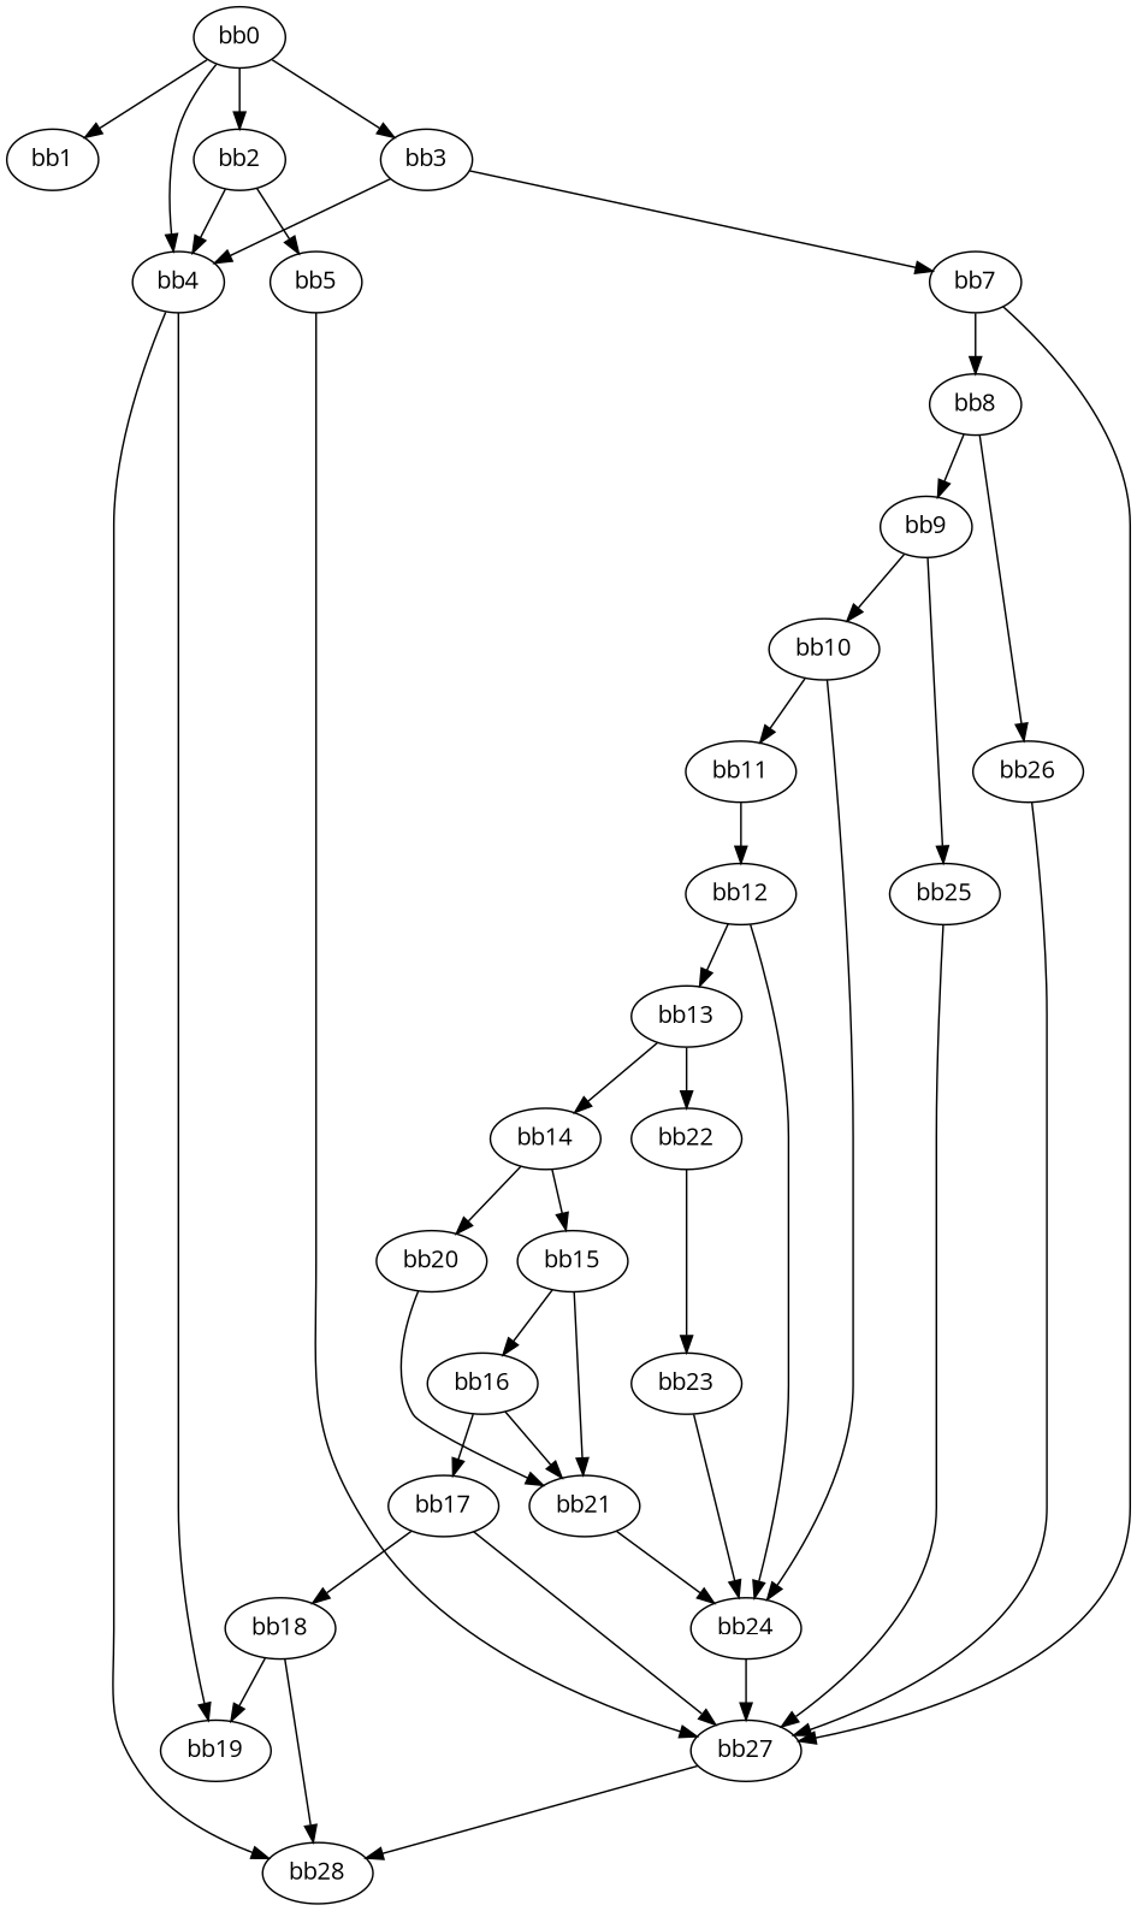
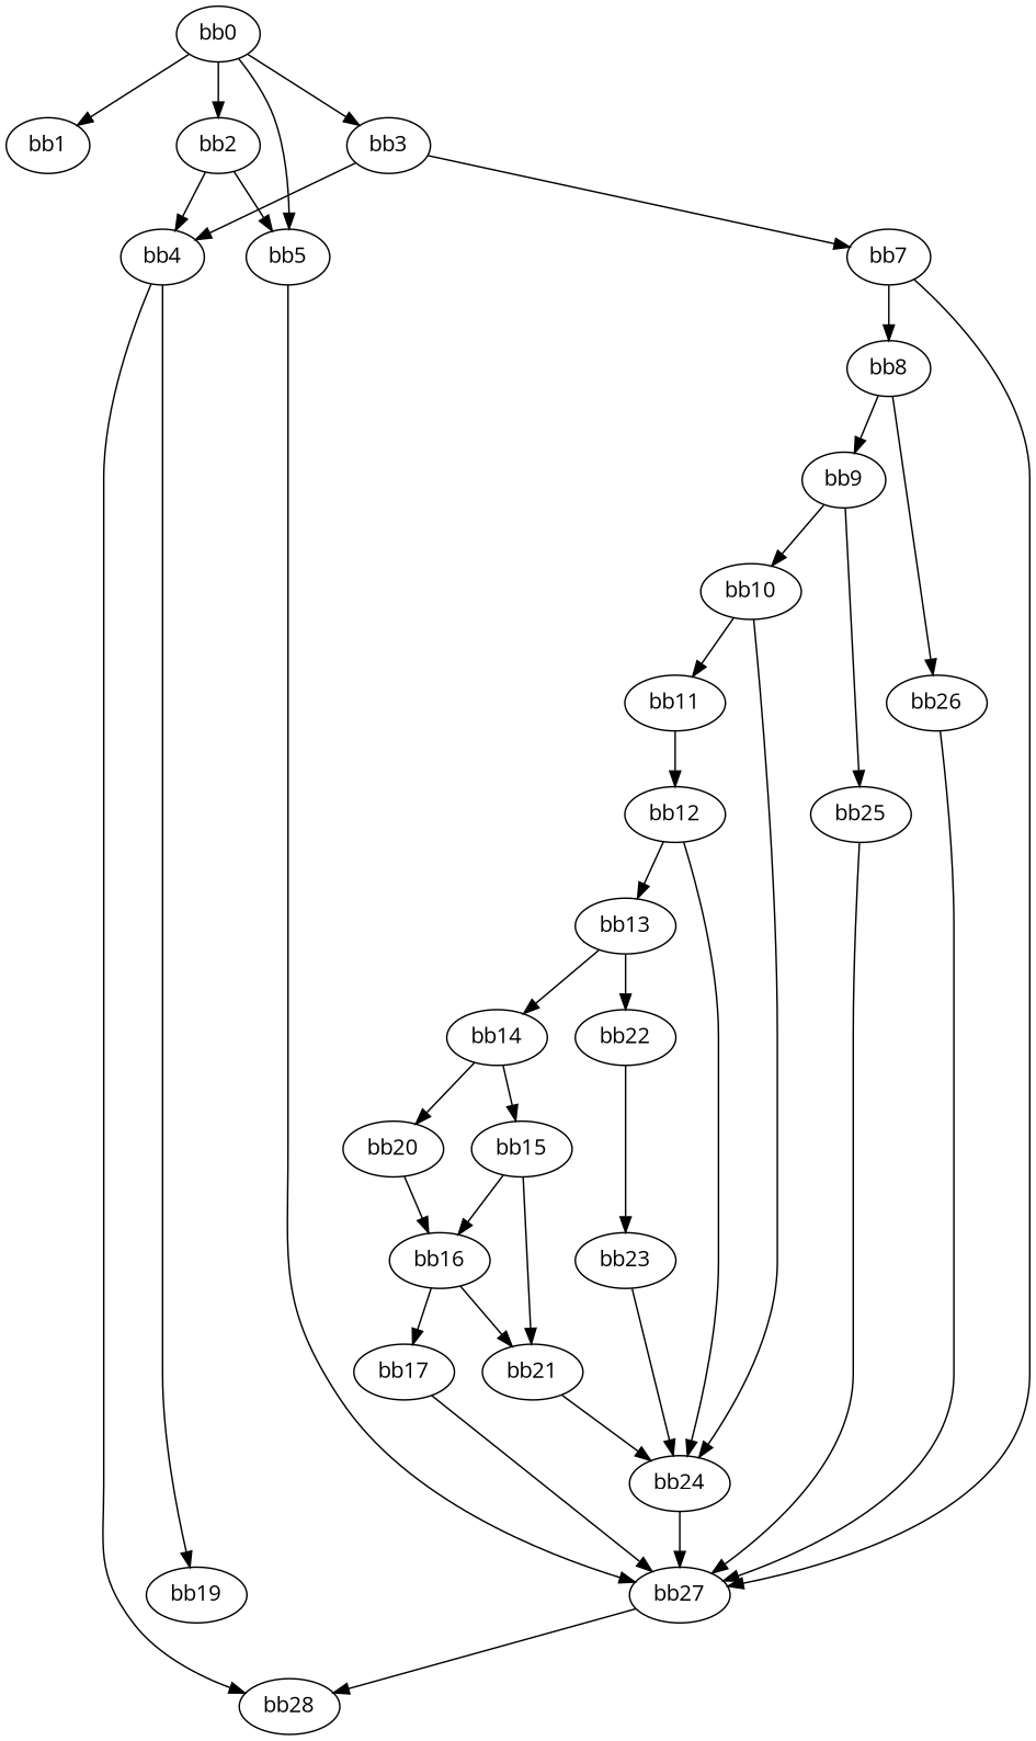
  digraph {
    fontname="Open Sans"
    node [fontname="Open Sans"]
    edge [fontname="Open Sans"]
    n1 [label="bb0\l"]
    n2 [label="bb1\l"]
    n3 [label="bb2\l"]
    n4 [label="bb3\l"]
    n5 [label="bb4\l"]
    n6 [label="bb5\l"]
    n7 [label="bb7\l"]
    n8 [label="bb19\l"]
    n9 [label="bb28\l"]
    n10 [label="bb27\l"]
    n11 [label="bb8\l"]
    n12 [label="bb12\l"]
    n13 [label="bb13\l"]
    n14 [label="bb24\l"]
    n15 [label="bb9\l"]
    n16 [label="bb26\l"]
    n17 [label="bb10\l"]
    n18 [label="bb25\l"]
    n19 [label="bb11\l"]
    n20 [label="bb14\l"]
    n21 [label="bb22\l"]
    n22 [label="bb15\l"]
    n23 [label="bb20\l"]
    n24 [label="bb23\l"]
    n25 [label="bb16\l"]
    n26 [label="bb21\l"]
    n27 [label="bb17\l"]
-   n28 [label="bb18\l"]
    n1 -> n2
    n1 -> n3
    n1 -> n4
-   n1 -> n5
+   n1 -> n6
    n3 -> n5
    n3 -> n6
    n4 -> n5
    n4 -> n7
    n5 -> n8
    n5 -> n9
    n6 -> n10
    n7 -> n10
    n7 -> n11
    n10 -> n9
    n11 -> n15
    n11 -> n16
    n12 -> n13
    n12 -> n14
    n13 -> n20
    n13 -> n21
    n14 -> n10
    n15 -> n17
    n15 -> n18
    n16 -> n10
    n17 -> n14
    n17 -> n19
    n18 -> n10
    n19 -> n12
    n20 -> n22
    n20 -> n23
    n21 -> n24
    n22 -> n25
    n22 -> n26
-   n23 -> n26
+   n23 -> n25
    n24 -> n14
    n25 -> n26
    n25 -> n27
    n26 -> n14
    n27 -> n10
-   n27 -> n28
-   n28 -> n8
-   n28 -> n9
  }
